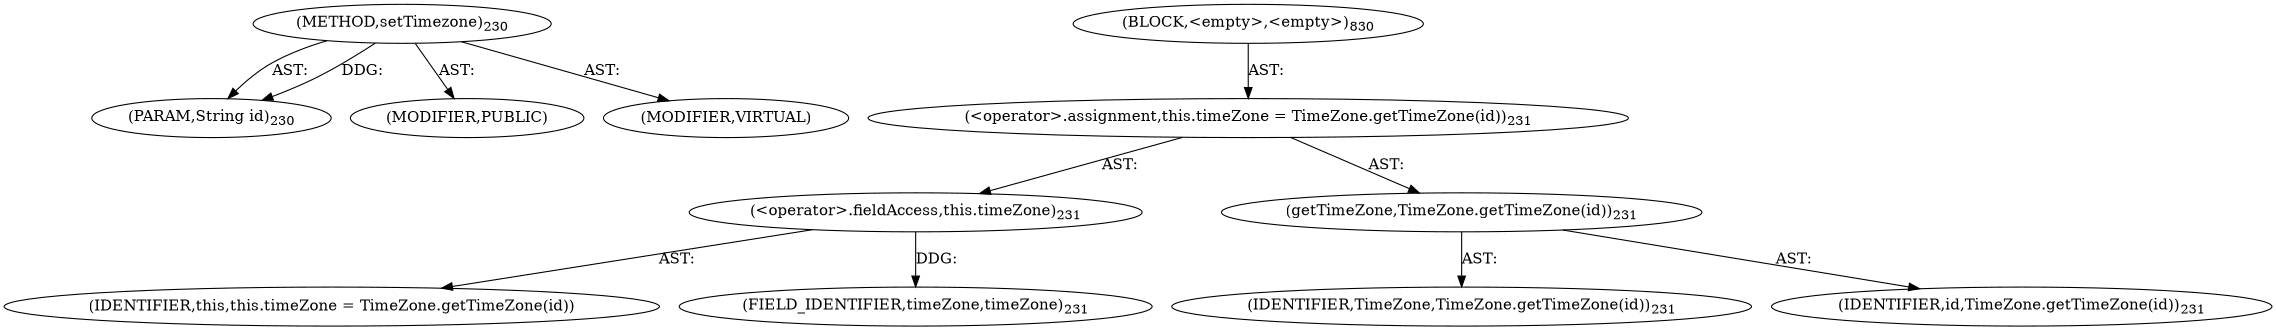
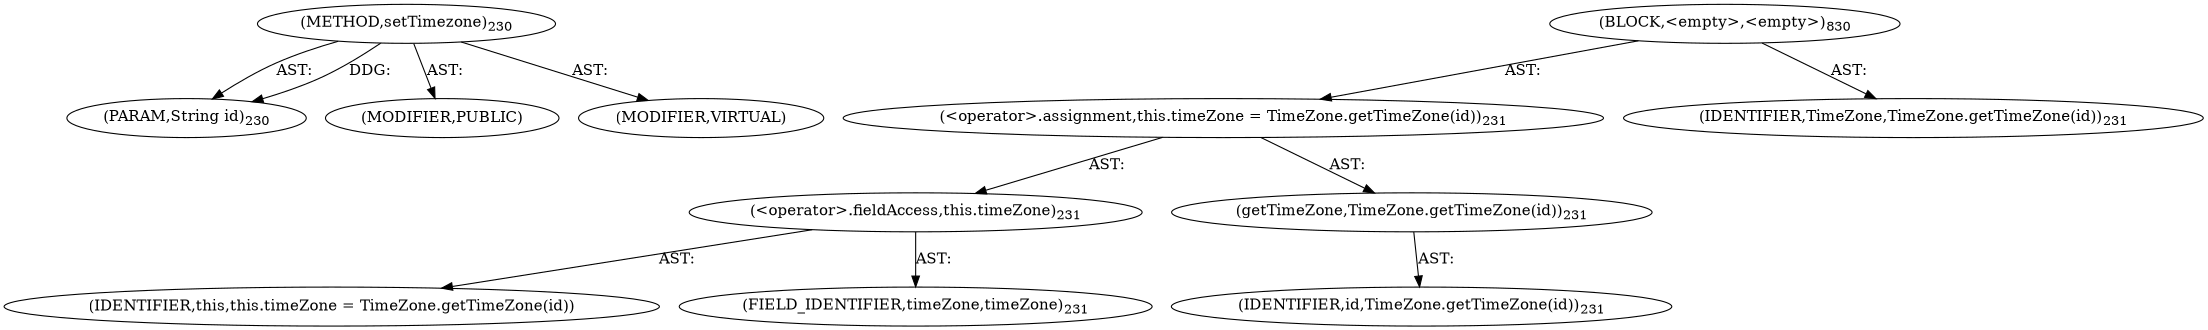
  digraph {
    n1 [label=<(METHOD,setTimezone)<SUB>230</SUB>>]
    n2 [label=<(PARAM,String id)<SUB>230</SUB>>]
    n3 [label=<(MODIFIER,PUBLIC)>]
    n4 [label=<(MODIFIER,VIRTUAL)>]
    n5 [label=<(BLOCK,&lt;empty&gt;,&lt;empty&gt;)<SUB>830</SUB>>]
    n6 [label=<(&lt;operator&gt;.assignment,this.timeZone = TimeZone.getTimeZone(id))<SUB>231</SUB>>]
    n7 [label=<(&lt;operator&gt;.fieldAccess,this.timeZone)<SUB>231</SUB>>]
    n8 [label=<(getTimeZone,TimeZone.getTimeZone(id))<SUB>231</SUB>>]
    n9 [label=<(IDENTIFIER,this,this.timeZone = TimeZone.getTimeZone(id))>]
    n10 [label=<(FIELD_IDENTIFIER,timeZone,timeZone)<SUB>231</SUB>>]
    n11 [label=<(IDENTIFIER,TimeZone,TimeZone.getTimeZone(id))<SUB>231</SUB>>]
    n12 [label=<(IDENTIFIER,id,TimeZone.getTimeZone(id))<SUB>231</SUB>>]
    n1 -> n2 [label="AST: "]
    n1 -> n2 [label="DDG: "]
    n1 -> n3 [label="AST: "]
    n1 -> n4 [label="AST: "]
    n5 -> n6 [label="AST: "]
    n6 -> n7 [label="AST: "]
    n6 -> n8 [label="AST: "]
    n7 -> n9 [label="AST: "]
-   n7 -> n10 [label="DDG: "]
-   n8 -> n11 [label="AST: "]
+   n7 -> n10 [label="AST: "]
+   n5 -> n11 [label="AST: "]
    n8 -> n12 [label="AST: "]
  }
